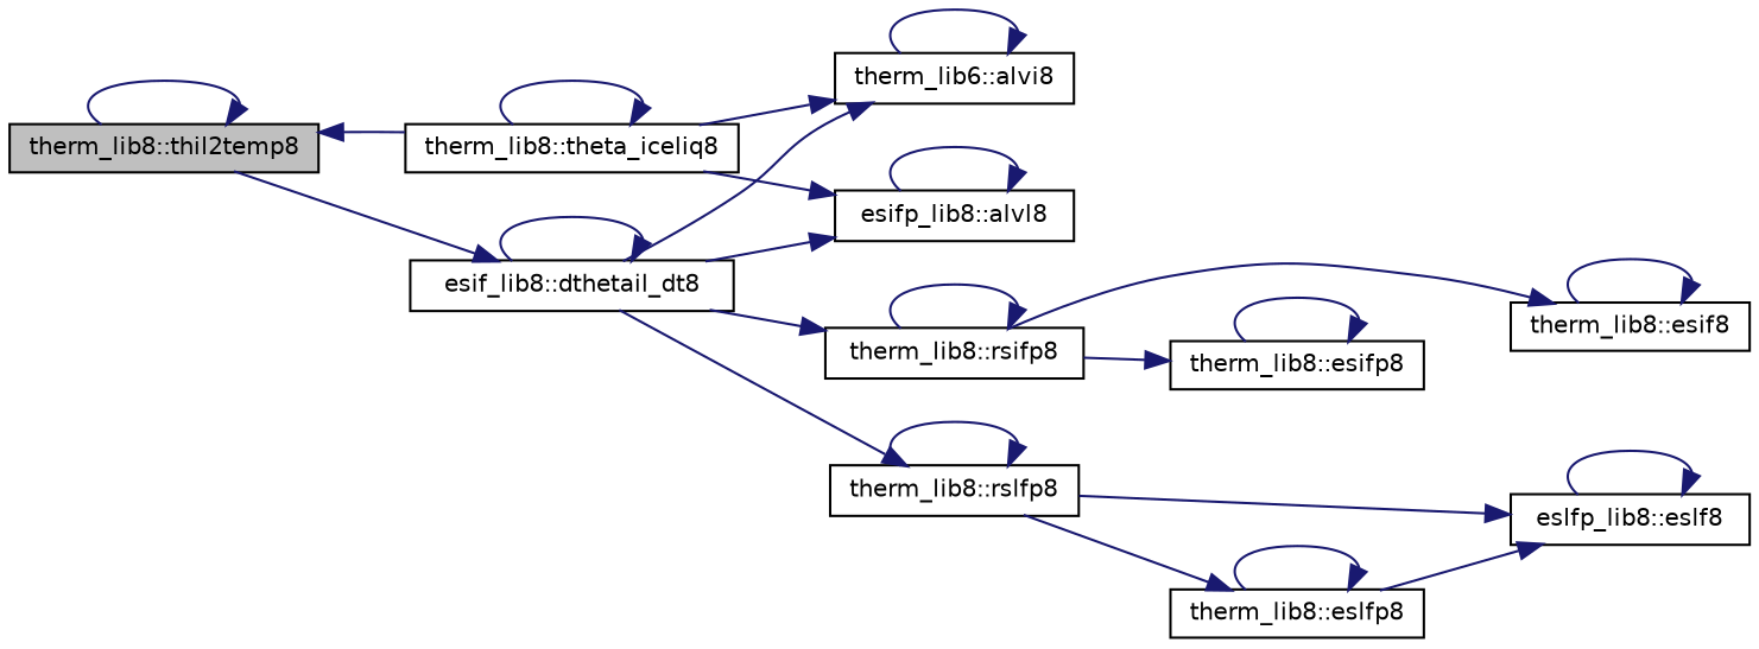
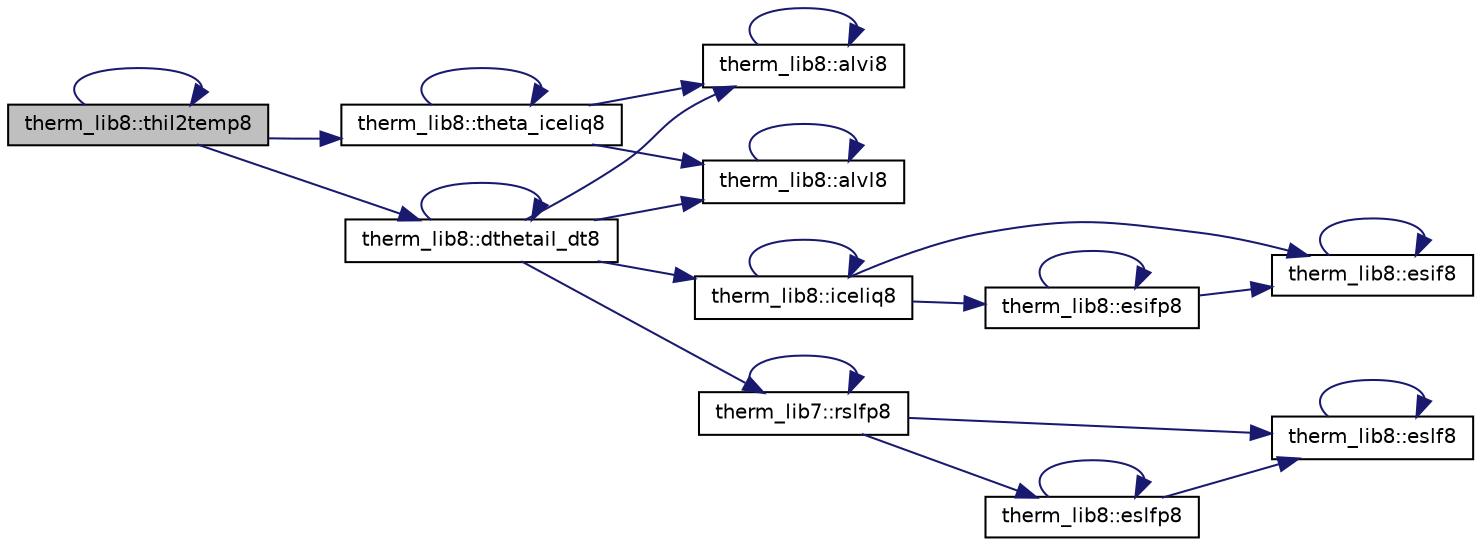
  digraph {
    rankdir=LR
    node [color=black fillcolor=white fontname=Helvetica fontsize=10 shape=record style=filled]
    edge [color=midnightblue fontname=Helvetica fontsize=10 labelfontname=Helvetica labelfontsize=10 style=solid]
    n1 [fillcolor=grey75 fontcolor=black height=0.2 label="therm_lib8::thil2temp8" width=0.4]
-   n2 [height=0.2 label="esif_lib8::dthetail_dt8" width=0.4]
+   n2 [height=0.2 label="therm_lib8::dthetail_dt8" width=0.4]
    n3 [height=0.2 label="therm_lib8::theta_iceliq8" width=0.4]
-   n4 [height=0.2 label="therm_lib6::alvi8" width=0.4]
-   n5 [height=0.2 label="esifp_lib8::alvl8" width=0.4]
-   n6 [height=0.2 label="therm_lib8::rsifp8" width=0.4]
-   n7 [height=0.2 label="therm_lib8::rslfp8" width=0.4]
+   n4 [height=0.2 label="therm_lib8::alvi8" width=0.4]
+   n5 [height=0.2 label="therm_lib8::alvl8" width=0.4]
+   n6 [height=0.2 label="therm_lib8::iceliq8" width=0.4]
+   n7 [height=0.2 label="therm_lib7::rslfp8" width=0.4]
    n8 [height=0.2 label="therm_lib8::esif8" width=0.4]
    n9 [height=0.2 label="therm_lib8::esifp8" width=0.4]
-   n10 [height=0.2 label="eslfp_lib8::eslf8" width=0.4]
+   n10 [height=0.2 label="therm_lib8::eslf8" width=0.4]
    n11 [height=0.2 label="therm_lib8::eslfp8" width=0.4]
    n1 -> n1
    n1 -> n2
-   n3 -> n1
+   n1 -> n3
    n2 -> n2
    n2 -> n4
    n2 -> n5
    n2 -> n6
    n2 -> n7
    n3 -> n3
    n3 -> n4
    n3 -> n5
    n4 -> n4
    n5 -> n5
    n6 -> n6
    n6 -> n8
    n6 -> n9
    n7 -> n7
    n7 -> n10
    n7 -> n11
    n8 -> n8
+   n9 -> n8
    n9 -> n9
    n10 -> n10
    n11 -> n10
    n11 -> n11
  }
